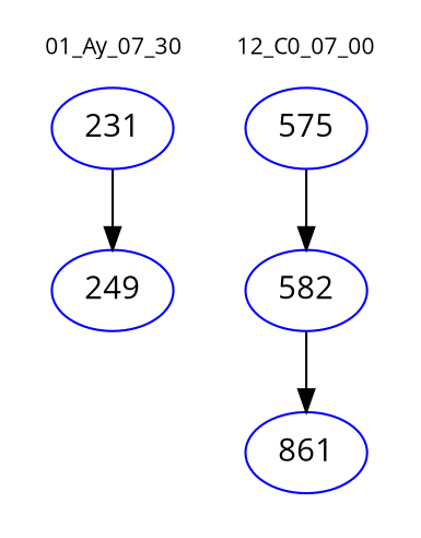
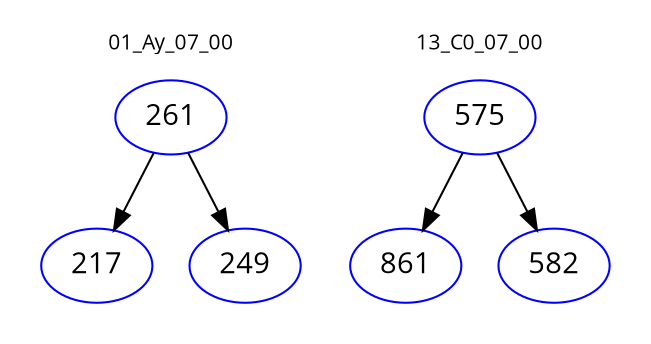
  digraph {
    fontname="Open Sans"
    node [color=blue fontname="Open Sans"]
    edge [color=black fontname="Open Sans"]
-   n1 [label=231]
+   n1 [label=261]
+   n2 [label=217]
    n3 [label=249]
    n4 [label=575]
    n5 [label=861]
    n6 [label=582]
    subgraph cluster_1 {
      color=white
      fontsize=10
-     label="01_Ay_07_30"
+     label="01_Ay_07_00"
      n1
+     n2
      n3
    }
    subgraph cluster_2 {
      color=white
      fontsize=10
-     label="12_C0_07_00"
+     label="13_C0_07_00"
      n4
      n5
      n6
    }
+   n1 -> n2
    n1 -> n3
-   n6 -> n5
+   n4 -> n5
    n4 -> n6
  }
